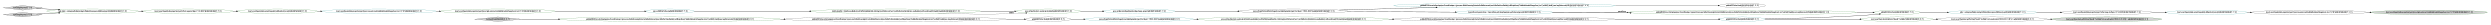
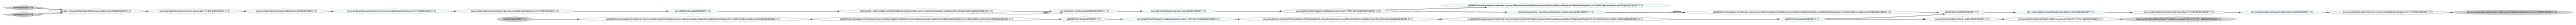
  digraph {
    fontname=Oswald
    rankdir=LR
    node [color=darkgreen fillcolor=white fontname=Oswald shape=ellipse style=filled]
    edge [arrowhead=normal fontname=Oswald style=bold]
    n1 [color=black fillcolor=lightgray label="testChangeProperty['0', '1', '0']" shape=diamond]
    n2 [label="Table table = catalog.loadTable(catalog.listTables(Namespace.of(dbName)).get(0))@@@3@@@['1', '1', '0']"]
    n3 [label="Assert.assertEquals(table.properties().get(\"offset.range.testTopic-1\"),\"0-3000\")@@@4@@@['1', '1', '0']"]
    n4 [color=black label="Assert.assertTrue(client.getPartition(\"hivedb\",\"testTable\",Lists.newArrayList(\"2020-03-17-09\")) != null)@@@12@@@['0', '0', '1']"]
    n5 [fillcolor=lightgray label="Assert.assertTrue(client.getPartition(\"hivedb\",\"testTable\",Lists.newArrayList(\"2020-03-17-08\")) != null)@@@13@@@['0', '0', '1']"]
    n6 [color=black label="gobblinMCEWriter.flush()@@@5@@@['0', '0', '1']"]
    n7 [color=teal label="gmce.setTopicPartitionOffsetsRange(ImmutableMap.builder().put(\"testTopic-1\",\"2000-3000\").build())@@@6@@@['0', '0', '1']"]
    n8 [label="gmce.setNewFiles(Lists.newArrayList(DataFile.newBuilder().setFilePath(hourlyDataFile_2.toString()).setFileFormat(\"avro\").setFileMetrics(DataMetrics.newBuilder().setRecordCount(10L).build()).build()))@@@7@@@['0', '0', '1']"]
    n9 [color=black label="gobblinMCEWriter.writeEnvelope(new RecordEnvelope<>(gmce,new KafkaStreamingExtractor.KafkaWatermark(new KafkaPartition.Builder().withTopicName(\"GobblinMetadataChangeEvent_test\").withId(1).build(),new LongWatermark(30L))))@@@8@@@['0', '0', '1']"]
    n10 [label="gobblinMCEWriter.writeEnvelope(new RecordEnvelope<>(genericGmce,new KafkaStreamingExtractor.KafkaWatermark(new KafkaPartition.Builder().withTopicName(\"GobblinMetadataChangeEvent_test\").withId(1).build(),new LongWatermark(45L))))@@@14@@@['0', '1', '0']"]
    n11 [label="gobblinMCEWriter.flush()@@@15@@@['1', '1', '0']"]
    n12 [color=teal label="table = catalog.loadTable(catalog.listTables(Namespace.of(dbName)).get(0))@@@16@@@['1', '1', '0']"]
    n13 [label="Assert.assertEquals(table.currentSnapshot().allManifests().size(),3)@@@5@@@['1', '1', '0']"]
    n14 [color=teal label="Assert.assertEquals(table.properties().get(\"gmce.low.watermark.GobblinMetadataChangeEvent_test-1\"),\"30\")@@@6@@@['1', '1', '0']"]
    n15 [label="Assert.assertEquals(table.properties().get(\"gmce.high.watermark.GobblinMetadataChangeEvent_test-1\"),\"40\")@@@7@@@['1', '1', '0']"]
    n16 [color=black label="Assert.assertEquals(table.properties().get(\"offset.range.testTopic-1\"),\"0-4000\")@@@17@@@['1', '1', '0']"]
    n17 [color=teal label="Assert.assertEquals(table.currentSnapshot().allManifests().size(),3)@@@18@@@['1', '1', '0']"]
    n18 [color=teal label="gmce.setOldFilePrefixes(null)@@@8@@@['1', '1', '0']"]
    n19 [label="DataFile dailyFile = DataFile.newBuilder().setFilePath(dailyDataFile.toString()).setFileFormat(\"avro\").setFileMetrics(DataMetrics.newBuilder().setRecordCount(0L).build()).build()@@@9@@@['1', '1', '0']"]
    n20 [label="gmce.setNewFiles(Lists.newArrayList(dailyFile))@@@10@@@['1', '1', '0']"]
-   n21 [color=black label="gobblinMCEWriter.flush()@@@14@@@['1', '0', '0']"]
    n22 [color=teal label="gmce.setOperationType(OperationType.change_property)@@@11@@@['1', '1', '0']"]
    n23 [color=black label="gmce.setTopicPartitionOffsetsRange(ImmutableMap.builder().put(\"testTopic-1\",\"2000-4000\").build())@@@12@@@['1', '1', '0']"]
    n24 [color=teal label="gobblinMCEWriter.writeEnvelope(new RecordEnvelope<>(gmce,new KafkaStreamingExtractor.KafkaWatermark(new KafkaPartition.Builder().withTopicName(\"GobblinMetadataChangeEvent_test\").withId(1).build(),new LongWatermark(45L))))@@@13@@@['1', '0', '0']"]
    n25 [color=teal label="GenericRecord genericGmce = GenericData.get().deepCopy(gmce.getSchema(),gmce)@@@13@@@['0', '1', '0']"]
    n26 [color=black label="Assert.assertEquals(table.properties().get(\"gmce.low.watermark.GobblinMetadataChangeEvent_test-1\"),\"40\")@@@19@@@['1', '1', '0']"]
    n27 [fillcolor=lightgray label="Assert.assertEquals(table.properties().get(\"gmce.high.watermark.GobblinMetadataChangeEvent_test-1\"),\"45\")@@@20@@@['0', '1', '0']"]
    n28 [color=black fillcolor=lightgray label="testChangeProperty['1', '0', '0']" shape=diamond]
    n29 [color=teal label="gobblinMCEWriter.flush()@@@9@@@['0', '0', '1']"]
    n30 [label="Assert.assertTrue(client.tableExists(\"hivedb\",\"testTable\"))@@@11@@@['0', '0', '1']"]
-   n31 [color=black fillcolor=lightgray label="testHiveWriteAddFileGMCE['0', '0', '1']" shape=diamond]
+   n31 [color=black fillcolor=lightgray label="testHiveWriteAddFileGMCE['0', '0', '1']"]
    n32 [label="gobblinMCEWriter.writeEnvelope(new RecordEnvelope<>(gmce,new KafkaStreamingExtractor.KafkaWatermark(new KafkaPartition.Builder().withTopicName(\"GobblinMetadataChangeEvent_test\").withId(1).build(),new LongWatermark(10L))))@@@3@@@['0', '0', '1']"]
    n33 [color=black label="gobblinMCEWriter.writeEnvelope(new RecordEnvelope<>(gmce,new KafkaStreamingExtractor.KafkaWatermark(new KafkaPartition.Builder().withTopicName(\"GobblinMetadataChangeEvent_test\").withId(1).build(),new LongWatermark(20L))))@@@4@@@['0', '0', '1']"]
    n1 -> n2
    n2 -> n3
    n3 -> n13 [arrowhead=diamond]
    n4 -> n5
    n6 -> n7
    n7 -> n8
    n8 -> n9 [arrowhead=diamond]
    n9 -> n29 [arrowhead=diamond]
    n10 -> n11
    n11 -> n12
    n12 -> n16 [arrowhead=diamond]
    n13 -> n14
    n14 -> n15
    n15 -> n18
    n16 -> n17
    n17 -> n26
    n18 -> n19 [arrowhead=diamond]
    n19 -> n20
    n19 -> n20 [arrowhead=diamond label=dailyFile style=solid]
    n20 -> n22 [arrowhead=diamond]
    n22 -> n23 [arrowhead=diamond]
    n23 -> n24 [arrowhead=diamond]
    n23 -> n25
-   n24 -> n21
    n25 -> n10 [label=genericGmce style=solid]
    n25 -> n10
    n26 -> n27 [arrowhead=diamond]
    n28 -> n2 [arrowhead=diamond]
    n29 -> n11
    n29 -> n30 [arrowhead=diamond]
    n30 -> n4 [arrowhead=diamond]
    n31 -> n32 [arrowhead=diamond]
    n32 -> n33 [arrowhead=diamond]
    n33 -> n6
  }
